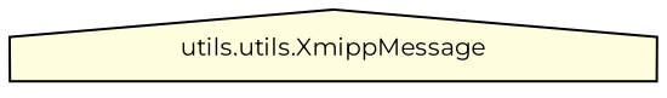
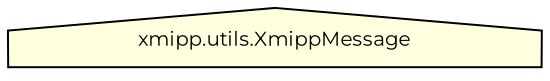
  digraph {
    rankdir=LR
    fontname=Montserrat
-   n1 [color=black fillcolor=lightyellow fontname=Montserrat fontsize=10 height=0.2 label="utils.utils.XmippMessage" shape=house style=filled width=0.4]
+   n1 [color=black fillcolor=lightyellow fontname=Montserrat fontsize=10 height=0.2 label="xmipp.utils.XmippMessage" shape=house style=filled width=0.4]
  }
